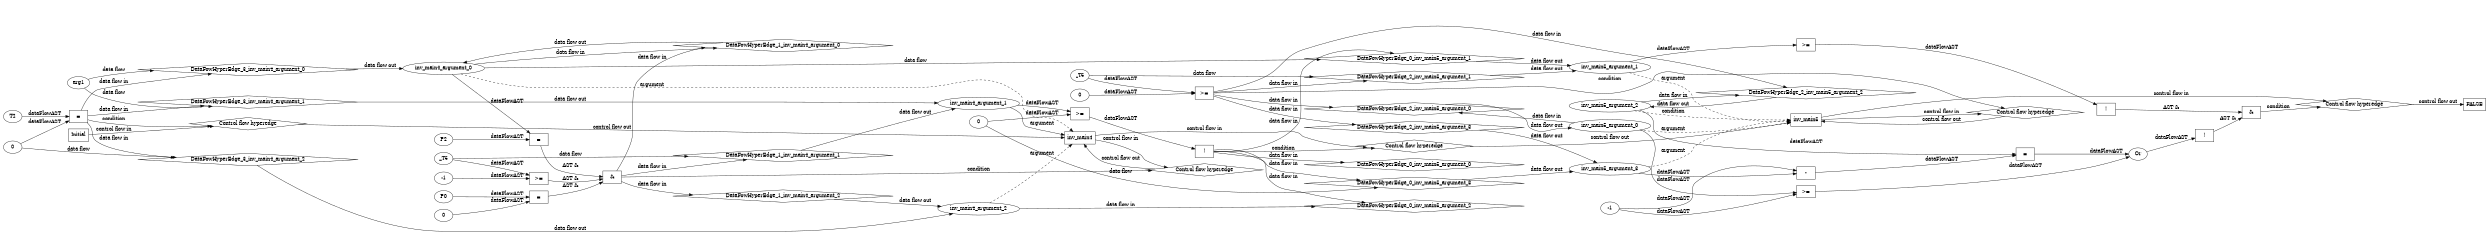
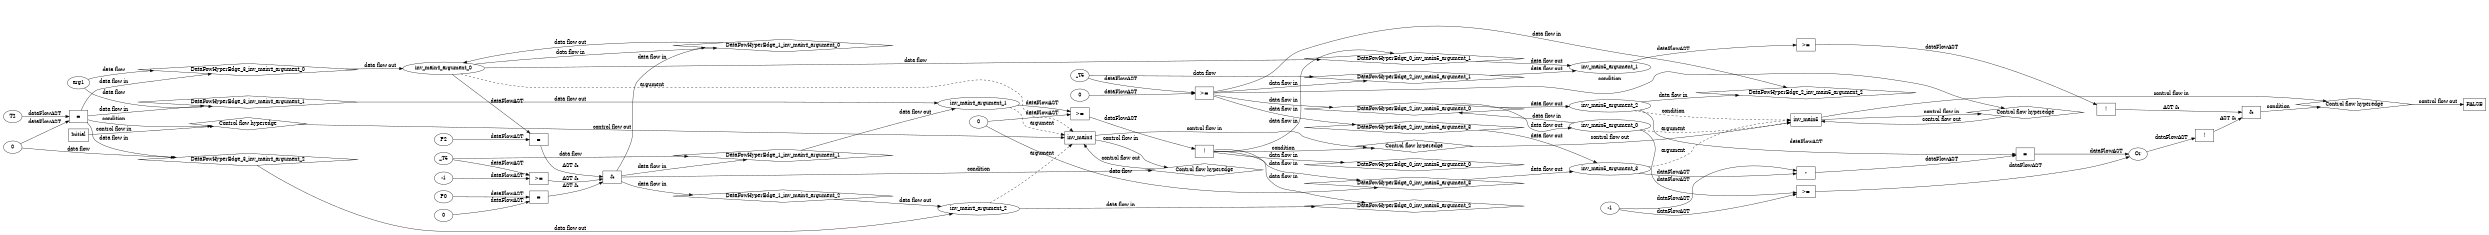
  digraph {
    rankdir=LR
    node [nodeName=argument0 shape=rect]
    n1 [label=inv_main4 nodeName=inv_main4]
    n2 [label="Control flow hyperedge" nodeName=ControlFowHyperEdge_0 shape=diamond]
    n3 [label="Control flow hyperedge" nodeName=ControlFowHyperEdge_1 shape=diamond]
    n4 [label=inv_main5 nodeName=inv_main5]
    n5 [label="Control flow hyperedge" nodeName=ControlFowHyperEdge_2 shape=diamond]
    n6 [label="Control flow hyperedge" nodeName=ControlFowHyperEdge_4 shape=diamond]
    n7 [label=FALSE nodeName=FALSE]
    n8 [label=Initial nodeName=Initial]
    n9 [label="Control flow hyperedge" nodeName=ControlFowHyperEdge_3 shape=diamond]
    n10 [label=inv_main5_argument_0 shape=oval]
    n11 [label=">=" nodeName=xxxFALSE___inv_main5_4xxxguard_0_node_7]
    n12 [label=DataFowHyperEdge_2_inv_main5_argument_0 nodeName=DataFowHyperEdge_2_inv_main5_argument_0 shape=diamond]
    n13 [label=Or nodeName=xxxFALSE___inv_main5_4xxxguard_0_node_1 shape=""]
    n14 [label=inv_main5_argument_1 nodeName=argument1 shape=oval]
    n15 [label=">=" nodeName=xxxFALSE___inv_main5_4xxxguard1_node_1]
    n16 [label="!" nodeName=xxxFALSE___inv_main5_4xxxguard1_node_0]
    n17 [label=inv_main5_argument_2 nodeName=argument2 shape=oval]
    n18 [label="=" nodeName=xxxFALSE___inv_main5_4xxxguard_0_node_2]
    n19 [label=DataFowHyperEdge_2_inv_main5_argument_2 nodeName=DataFowHyperEdge_2_inv_main5_argument_2 shape=diamond]
    n20 [label=inv_main5_argument_3 nodeName=argument3 shape=oval]
    n21 [label="-" nodeName=xxxFALSE___inv_main5_4xxxguard_0_node_4]
    n22 [label=inv_main4_argument_0 shape=oval]
    n23 [label=DataFowHyperEdge_0_inv_main5_argument_1 nodeName=DataFowHyperEdge_0_inv_main5_argument_1 shape=diamond]
    n24 [label="=" nodeName=xxxinv_main4___inv_main4_1xxxguard1_node_0]
    n25 [label=DataFowHyperEdge_1_inv_main4_argument_0 nodeName=DataFowHyperEdge_1_inv_main4_argument_0 shape=diamond]
    n26 [label="&" nodeName=xxxinv_main4___inv_main4_1xxx_and]
    n27 [label=inv_main4_argument_1 nodeName=argument1 shape=oval]
    n28 [label=">=" nodeName=xxxinv_main5___inv_main4_0xxxguard_0_node_1]
    n29 [label="!" nodeName=xxxinv_main5___inv_main4_0xxxguard_0_node_0]
    n30 [label=inv_main4_argument_2 nodeName=argument2 shape=oval]
    n31 [label=DataFowHyperEdge_0_inv_main5_argument_2 nodeName=DataFowHyperEdge_0_inv_main5_argument_2 shape=diamond]
    n32 [label=DataFowHyperEdge_0_inv_main5_argument_3 nodeName=DataFowHyperEdge_0_inv_main5_argument_3 shape=diamond]
    n33 [label=DataFowHyperEdge_0_inv_main5_argument_0 nodeName=DataFowHyperEdge_0_inv_main5_argument_0 shape=diamond]
    n34 [label=0 nodeName=xxxinv_main5___inv_main4_0xxxdataFlow1_node_0 shape=""]
    n35 [label=DataFowHyperEdge_1_inv_main4_argument_1 nodeName=DataFowHyperEdge_1_inv_main4_argument_1 shape=diamond]
    n36 [label=DataFowHyperEdge_1_inv_main4_argument_2 nodeName=DataFowHyperEdge_1_inv_main4_argument_2 shape=diamond]
    n37 [label=">=" nodeName=xxxinv_main4___inv_main4_1xxxguard_0_node_0]
    n38 [label=-1 nodeName=xxxinv_main4___inv_main4_1xxxguard_0_node_2 shape=""]
    n39 [label=_T5 nodeName=xxxinv_main4___inv_main4_1xxxdataFlow_0_node_0 shape=""]
    n40 [label=P2 nodeName=xxxinv_main4___inv_main4_1xxxguard1_node_1 shape=""]
    n41 [label="=" nodeName=xxxinv_main4___inv_main4_1xxxguard2_node_0]
    n42 [label=P0 nodeName=xxxinv_main4___inv_main4_1xxxguard2_node_1 shape=""]
    n43 [label=0 nodeName=xxxinv_main4___inv_main4_1xxxguard2_node_2 shape=""]
    n44 [label=">=" nodeName=xxxinv_main5___inv_main5_2xxxguard_0_node_0]
    n45 [label=DataFowHyperEdge_2_inv_main5_argument_1 nodeName=DataFowHyperEdge_2_inv_main5_argument_1 shape=diamond]
    n46 [label=DataFowHyperEdge_2_inv_main5_argument_3 nodeName=DataFowHyperEdge_2_inv_main5_argument_3 shape=diamond]
    n47 [label=0 nodeName=xxxinv_main5___inv_main5_2xxxguard_0_node_2 shape=""]
    n48 [label=_T5 nodeName=xxxinv_main5___inv_main5_2xxxdataFlow_0_node_0 shape=""]
    n49 [label="=" nodeName=xxxinv_main4___Initial_3xxxguard_0_node_0]
    n50 [label=DataFowHyperEdge_3_inv_main4_argument_0 nodeName=DataFowHyperEdge_3_inv_main4_argument_0 shape=diamond]
    n51 [label=DataFowHyperEdge_3_inv_main4_argument_1 nodeName=DataFowHyperEdge_3_inv_main4_argument_1 shape=diamond]
    n52 [label=DataFowHyperEdge_3_inv_main4_argument_2 nodeName=DataFowHyperEdge_3_inv_main4_argument_2 shape=diamond]
    n53 [label=T2 nodeName=xxxinv_main4___Initial_3xxxguard_0_node_1 shape=""]
    n54 [label=0 nodeName=xxxinv_main4___Initial_3xxxdataFlow2_node_0 shape=""]
    n55 [label=arg1 nodeName=xxxinv_main4___Initial_3xxxdataFlow_0_node_0 shape=""]
    n56 [label="&" nodeName=xxxFALSE___inv_main5_4xxx_and]
    n57 [label="!" nodeName=xxxFALSE___inv_main5_4xxxguard_0_node_0]
    n58 [label=-1 nodeName=xxxFALSE___inv_main5_4xxxguard_0_node_6 shape=""]
    n1 -> n2 [label="control flow in"]
    n1 -> n3 [label="control flow in"]
    n2 -> n4 [label="control flow out"]
    n3 -> n1 [label="control flow out"]
    n4 -> n5 [label="control flow in"]
    n4 -> n6 [label="control flow in"]
    n5 -> n4 [label="control flow out"]
    n6 -> n7 [label="control flow out"]
    n8 -> n9 [label="control flow in"]
    n9 -> n1 [label="control flow out"]
    n10 -> n4 [label=argument style=dashed]
    n10 -> n11 [label=dataFlowAST]
    n10 -> n12 [label="data flow in"]
    n11 -> n13 [label=dataFlowAST]
    n12 -> n10 [label="data flow out"]
    n13 -> n57 [label=dataFlowAST]
-   n14 -> n4 [label=argument style=dashed]
    n14 -> n15 [label=dataFlowAST]
    n15 -> n16 [label=dataFlowAST]
    n16 -> n56 [label="AST &"]
    n17 -> n4 [label=condition style=dashed]
    n17 -> n18 [label=dataFlowAST]
    n17 -> n19 [label="data flow in"]
    n18 -> n13 [label=dataFlowAST]
-   n19 -> n17 [label="data flow out"]
+   n12 -> n17 [label="data flow out"]
    n20 -> n4 [label=argument style=dashed]
    n20 -> n21 [label=dataFlowAST]
    n21 -> n18 [label=dataFlowAST]
    n22 -> n1 [label=argument style=dashed]
    n22 -> n23 [label="data flow"]
    n22 -> n24 [label=dataFlowAST]
    n22 -> n25 [label="data flow in"]
    n23 -> n14 [label="data flow out"]
    n24 -> n26 [label="AST &"]
    n25 -> n22 [label="data flow out"]
    n26 -> n3 [label=condition]
    n26 -> n25 [label="data flow in"]
    n26 -> n35 [label="data flow in"]
    n26 -> n36 [label="data flow in"]
-   n27 -> n1 [label=argument style=solid]
+   n27 -> n1 [label=argument style=dashed]
    n27 -> n28 [label=dataFlowAST]
    n28 -> n29 [label=dataFlowAST]
    n29 -> n2 [label=condition]
    n29 -> n23 [label="data flow in"]
    n29 -> n31 [label="data flow in"]
    n29 -> n32 [label="data flow in"]
    n29 -> n33 [label="data flow in"]
    n30 -> n1 [label=argument style=dashed]
    n30 -> n31 [label="data flow in"]
    n32 -> n20 [label="data flow out"]
    n34 -> n28 [label=dataFlowAST]
    n34 -> n32 [label="data flow"]
    n35 -> n27 [label="data flow out"]
    n36 -> n30 [label="data flow out"]
    n37 -> n26 [label="AST &"]
    n38 -> n37 [label=dataFlowAST]
    n39 -> n35 [label="data flow"]
    n39 -> n37 [label=dataFlowAST]
    n40 -> n24 [label=dataFlowAST]
    n41 -> n26 [label="AST &"]
    n42 -> n41 [label=dataFlowAST]
    n43 -> n41 [label=dataFlowAST]
    n44 -> n5 [label=condition]
    n44 -> n12 [label="data flow in"]
    n44 -> n19 [label="data flow in"]
    n44 -> n45 [label="data flow in"]
    n44 -> n46 [label="data flow in"]
    n45 -> n14 [label="data flow out"]
    n46 -> n20 [label="data flow out"]
    n47 -> n44 [label=dataFlowAST]
    n48 -> n44 [label=dataFlowAST]
    n48 -> n45 [label="data flow"]
    n49 -> n9 [label=condition]
    n49 -> n50 [label="data flow in"]
    n49 -> n51 [label="data flow in"]
    n49 -> n52 [label="data flow in"]
    n50 -> n22 [label="data flow out"]
    n51 -> n27 [label="data flow out"]
    n52 -> n30 [label="data flow out"]
    n53 -> n49 [label=dataFlowAST]
    n54 -> n49 [label=dataFlowAST]
    n54 -> n52 [label="data flow"]
    n55 -> n50 [label="data flow"]
    n55 -> n51 [label="data flow"]
    n56 -> n6 [label=condition]
    n57 -> n56 [label="AST &"]
    n58 -> n11 [label=dataFlowAST]
    n58 -> n21 [label=dataFlowAST]
  }
